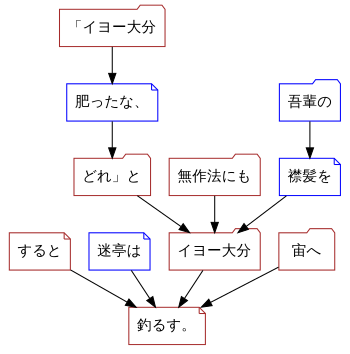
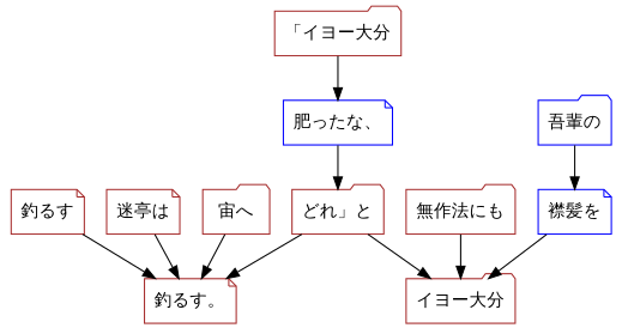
  digraph {
    node [color=brown shape=folder]
-   n1 [label="すると" shape=note]
+   n1 [label="釣るす" shape=note]
    n2 [label="釣るす。" shape=note]
-   n3 [color=blue label="迷亭は" shape=note]
+   n3 [label="迷亭は" shape=note]
    n4 [label="「イヨー大分"]
    n5 [color=blue label="肥ったな、" shape=note]
    n6 [label="どれ」と"]
    n7 [label="イヨー大分"]
    n8 [label="無作法にも"]
    n9 [color=blue label="吾輩の"]
    n10 [color=blue label="襟髪を" shape=note]
    n11 [label="宙へ"]
    n1 -> n2
    n3 -> n2
    n4 -> n5
    n5 -> n6
    n6 -> n7
-   n7 -> n2
+   n6 -> n2
    n8 -> n7
    n9 -> n10
    n10 -> n7
    n11 -> n2
  }
